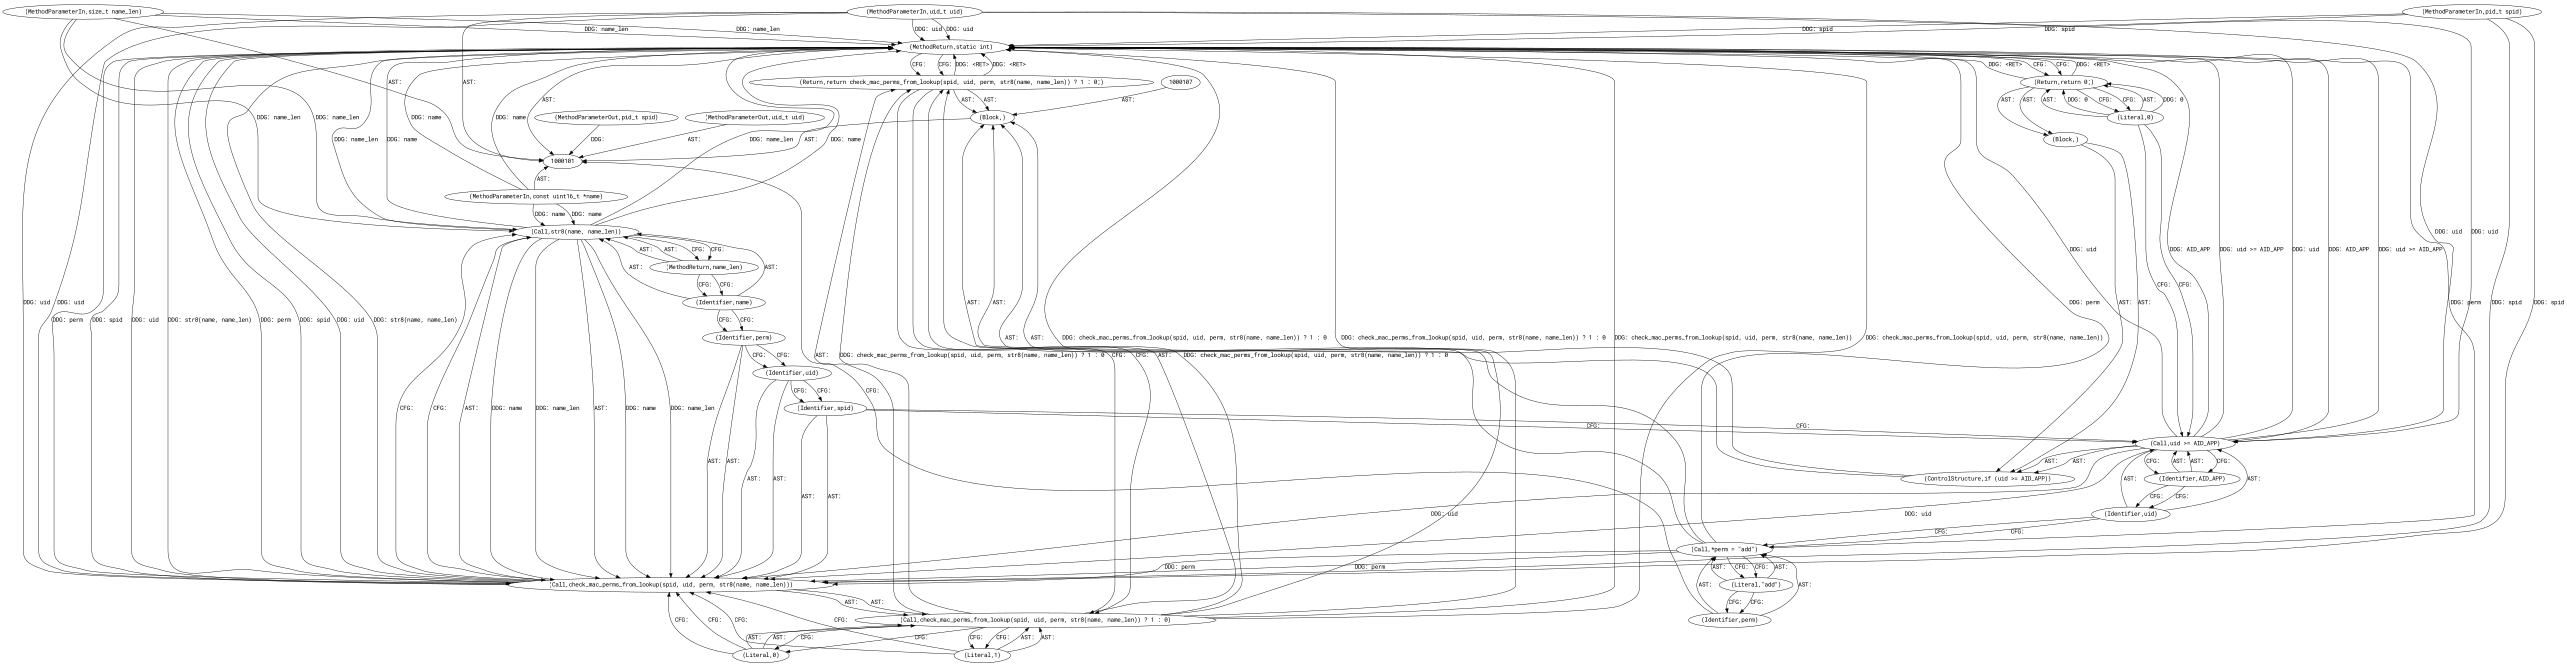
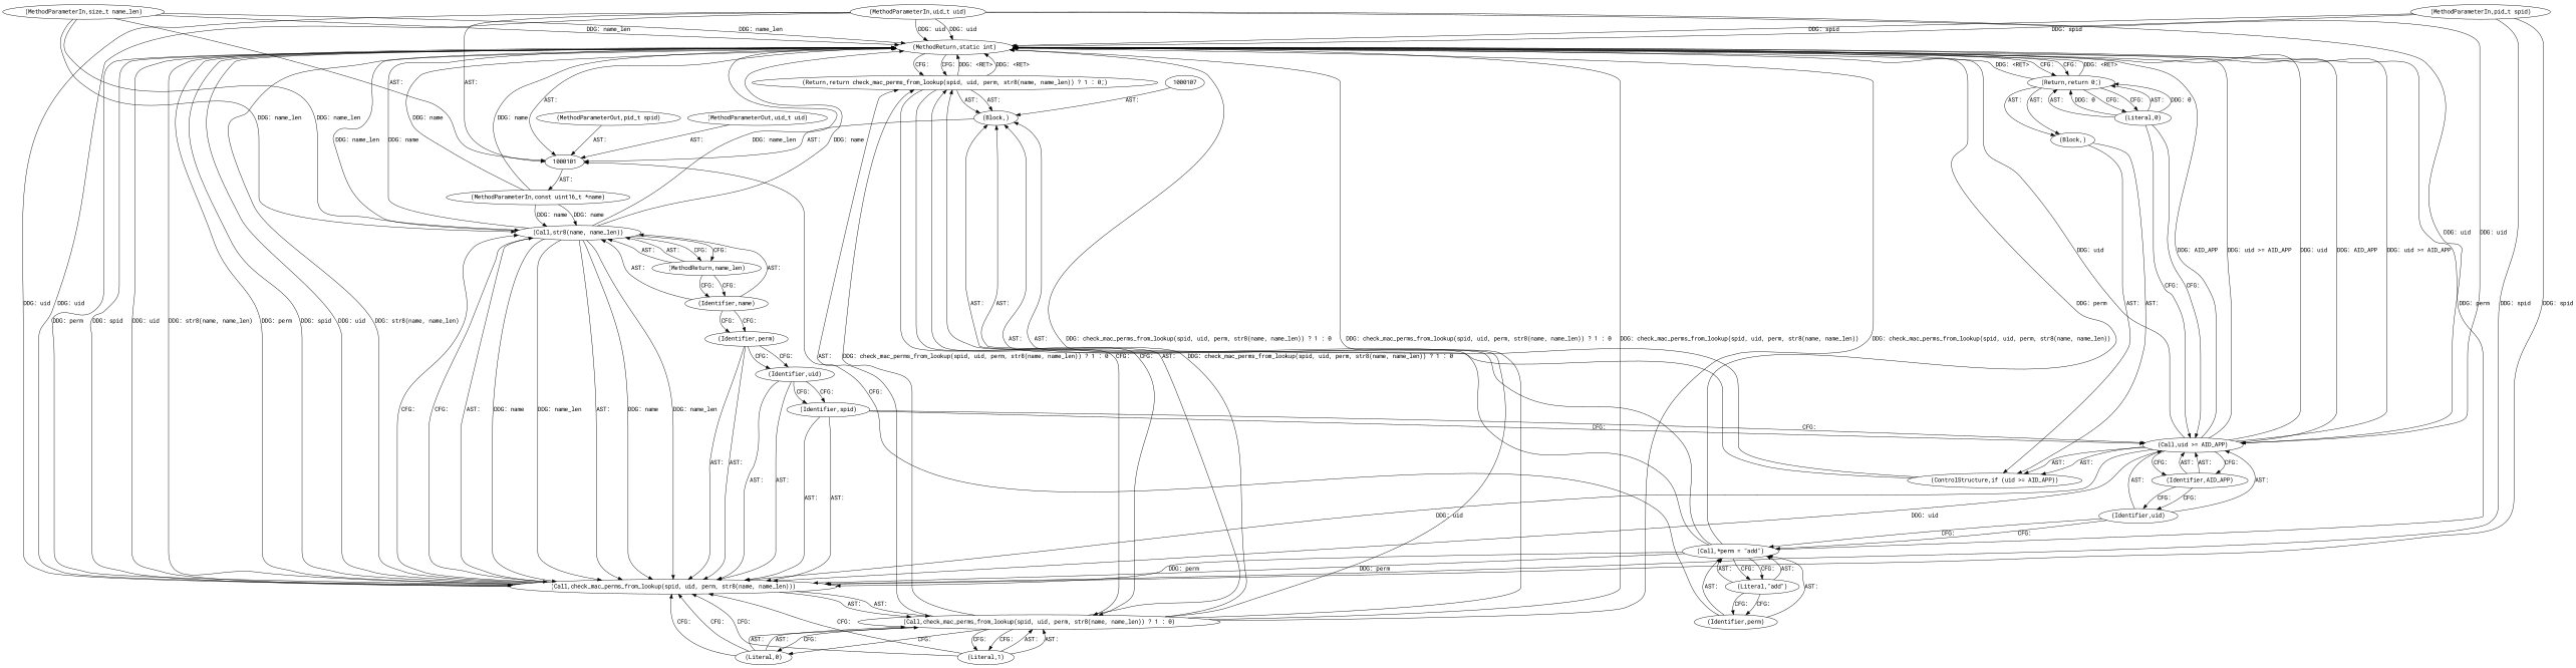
  digraph {
    fontname="Roboto Mono"
    node [fontname="Roboto Mono"]
    edge [fontname="Roboto Mono"]
    n1 [label="(MethodReturn,static int)"]
    n2 [label="(Return,return check_mac_perms_from_lookup(spid, uid, perm, str8(name, name_len)) ? 1 : 0;)"]
    n3 [label="(Return,return 0;)"]
    1000101
    n5 [label="(Call,check_mac_perms_from_lookup(spid, uid, perm, str8(name, name_len)) ? 1 : 0)"]
    n6 [label="(Block,)"]
    n7 [label="(Block,)"]
    n8 [label="(Literal,0)"]
    n9 [label="(MethodParameterIn,const uint16_t *name)"]
    n10 [label="(Call,str8(name, name_len))"]
    n11 [label="(Call,check_mac_perms_from_lookup(spid, uid, perm, str8(name, name_len)))"]
    n12 [label="(MethodReturn,name_len)"]
    n13 [label="(MethodParameterIn,size_t name_len)"]
    n14 [label="(MethodParameterIn,pid_t spid)"]
    n15 [label="(MethodParameterOut,pid_t spid)"]
    n16 [label="(MethodParameterIn,uid_t uid)"]
    n17 [label="(Call,uid >= AID_APP)"]
    n18 [label="(Identifier,AID_APP)"]
    n19 [label="(ControlStructure,if (uid >= AID_APP))"]
    n20 [label="(MethodParameterOut,uid_t uid)"]
    n21 [label="(Literal,1)"]
    n22 [label="(Literal,0)"]
    n23 [label="(Identifier,spid)"]
    n24 [label="(Identifier,uid)"]
    n25 [label="(Identifier,perm)"]
    n26 [label="(Identifier,name)"]
    n27 [label="(Call,*perm = \"add\")"]
    n28 [label="(Literal,\"add\")"]
    n29 [label="(Identifier,perm)"]
    n30 [label="(Identifier,uid)"]
    1000107
    n1 -> n2 [label="CFG: "]
    n1 -> n2 [label="CFG: "]
    n1 -> n3 [label="CFG: "]
    n1 -> n3 [label="CFG: "]
    n1 -> 1000101 [label="AST: "]
    n2 -> n1 [label="DDG: <RET>"]
    n2 -> n1 [label="DDG: <RET>"]
    n2 -> n5 [label="CFG: "]
    n2 -> n5 [label="CFG: "]
    n2 -> n6 [label="AST: "]
    n2 -> n6 [label="AST: "]
    n3 -> n1 [label="DDG: <RET>"]
    n3 -> n1 [label="DDG: <RET>"]
    n3 -> n7 [label="AST: "]
    n3 -> n7 [label="AST: "]
    n3 -> n8 [label="CFG: "]
    n3 -> n8 [label="CFG: "]
    n5 -> n1 [label="DDG: check_mac_perms_from_lookup(spid, uid, perm, str8(name, name_len)) ? 1 : 0"]
    n5 -> n1 [label="DDG: check_mac_perms_from_lookup(spid, uid, perm, str8(name, name_len))"]
    n5 -> n1 [label="DDG: check_mac_perms_from_lookup(spid, uid, perm, str8(name, name_len)) ? 1 : 0"]
    n5 -> n1 [label="DDG: check_mac_perms_from_lookup(spid, uid, perm, str8(name, name_len))"]
    n5 -> n2 [label="AST: "]
    n5 -> n2 [label="DDG: check_mac_perms_from_lookup(spid, uid, perm, str8(name, name_len)) ? 1 : 0"]
    n5 -> n2 [label="AST: "]
    n5 -> n2 [label="DDG: check_mac_perms_from_lookup(spid, uid, perm, str8(name, name_len)) ? 1 : 0"]
    n5 -> n21 [label="CFG: "]
    n5 -> n21 [label="CFG: "]
    n5 -> n22 [label="CFG: "]
    n5 -> n22 [label="CFG: "]
    n6 -> 1000101 [label="AST: "]
    n7 -> n19 [label="AST: "]
    n7 -> n19 [label="AST: "]
    n8 -> n3 [label="AST: "]
    n8 -> n3 [label="DDG: 0"]
    n8 -> n3 [label="AST: "]
    n8 -> n3 [label="DDG: 0"]
    n8 -> n17 [label="CFG: "]
    n8 -> n17 [label="CFG: "]
    n9 -> n1 [label="DDG: name"]
    n9 -> n1 [label="DDG: name"]
-   n9 -> 1000101 [label="AST: "]
+   1000101 -> n9 [label="AST: "]
    n9 -> n10 [label="DDG: name"]
    n9 -> n10 [label="DDG: name"]
    n10 -> n1 [label="DDG: name_len"]
    n10 -> n1 [label="DDG: name"]
    n10 -> n1 [label="DDG: name_len"]
    n10 -> n1 [label="DDG: name"]
    n10 -> n11 [label="AST: "]
    n10 -> n11 [label="DDG: name"]
    n10 -> n11 [label="DDG: name_len"]
    n10 -> n11 [label="AST: "]
    n10 -> n11 [label="DDG: name"]
    n10 -> n11 [label="DDG: name_len"]
    n10 -> n12 [label="CFG: "]
    n10 -> n12 [label="CFG: "]
    n11 -> n1 [label="DDG: perm"]
    n11 -> n1 [label="DDG: spid"]
    n11 -> n1 [label="DDG: uid"]
    n11 -> n1 [label="DDG: str8(name, name_len)"]
    n11 -> n1 [label="DDG: perm"]
    n11 -> n1 [label="DDG: spid"]
    n11 -> n1 [label="DDG: uid"]
    n11 -> n1 [label="DDG: str8(name, name_len)"]
    n11 -> n5 [label="AST: "]
    n11 -> n5 [label="AST: "]
    n11 -> n10 [label="CFG: "]
    n11 -> n10 [label="CFG: "]
    n12 -> n10 [label="AST: "]
    n12 -> n10 [label="AST: "]
    n12 -> n26 [label="CFG: "]
    n12 -> n26 [label="CFG: "]
    n13 -> n1 [label="DDG: name_len"]
    n13 -> n1 [label="DDG: name_len"]
    n13 -> 1000101 [label="AST: "]
    n13 -> n10 [label="DDG: name_len"]
    n13 -> n10 [label="DDG: name_len"]
    n14 -> n1 [label="DDG: spid"]
    n14 -> n1 [label="DDG: spid"]
    n14 -> n11 [label="DDG: spid"]
    n14 -> n11 [label="DDG: spid"]
-   n15 -> 1000101 [label="DDG: "]
+   n15 -> 1000101 [label="AST: "]
    n16 -> n1 [label="DDG: uid"]
    n16 -> n1 [label="DDG: uid"]
    n16 -> 1000101 [label="AST: "]
    n16 -> n11 [label="DDG: uid"]
    n16 -> n11 [label="DDG: uid"]
    n16 -> n17 [label="DDG: uid"]
    n16 -> n17 [label="DDG: uid"]
    n17 -> n1 [label="DDG: AID_APP"]
    n17 -> n1 [label="DDG: uid >= AID_APP"]
    n17 -> n1 [label="DDG: uid"]
    n17 -> n1 [label="DDG: AID_APP"]
    n17 -> n1 [label="DDG: uid >= AID_APP"]
    n17 -> n1 [label="DDG: uid"]
    n17 -> n11 [label="DDG: uid"]
    n17 -> n11 [label="DDG: uid"]
    n17 -> n18 [label="CFG: "]
    n17 -> n18 [label="CFG: "]
    n17 -> n19 [label="AST: "]
    n17 -> n19 [label="AST: "]
    n18 -> n17 [label="AST: "]
    n18 -> n17 [label="AST: "]
    n18 -> n30 [label="CFG: "]
    n18 -> n30 [label="CFG: "]
    n19 -> n6 [label="AST: "]
    n19 -> n6 [label="AST: "]
    n20 -> 1000101 [label="AST: "]
    n21 -> n5 [label="AST: "]
    n21 -> n5 [label="AST: "]
    n21 -> n11 [label="CFG: "]
    n21 -> n11 [label="CFG: "]
    n22 -> n5 [label="AST: "]
    n22 -> n5 [label="AST: "]
    n22 -> n11 [label="CFG: "]
    n22 -> n11 [label="CFG: "]
    n23 -> n11 [label="AST: "]
    n23 -> n11 [label="AST: "]
    n23 -> n17 [label="CFG: "]
    n23 -> n17 [label="CFG: "]
    n24 -> n11 [label="AST: "]
    n24 -> n11 [label="AST: "]
    n24 -> n23 [label="CFG: "]
    n24 -> n23 [label="CFG: "]
    n25 -> n11 [label="AST: "]
    n25 -> n11 [label="AST: "]
    n25 -> n24 [label="CFG: "]
    n25 -> n24 [label="CFG: "]
    n26 -> n10 [label="AST: "]
    n26 -> n10 [label="AST: "]
    n26 -> n25 [label="CFG: "]
    n26 -> n25 [label="CFG: "]
    n27 -> n1 [label="DDG: perm"]
    n27 -> n1 [label="DDG: perm"]
    n27 -> n6 [label="AST: "]
    n27 -> n6 [label="AST: "]
    n27 -> n11 [label="DDG: perm"]
    n27 -> n11 [label="DDG: perm"]
    n27 -> n28 [label="CFG: "]
    n27 -> n28 [label="CFG: "]
    n28 -> n27 [label="AST: "]
    n28 -> n27 [label="AST: "]
    n28 -> n29 [label="CFG: "]
    n28 -> n29 [label="CFG: "]
    n29 -> 1000101 [label="CFG: "]
    n29 -> n27 [label="AST: "]
    n29 -> n27 [label="AST: "]
    n30 -> n17 [label="AST: "]
    n30 -> n17 [label="AST: "]
    n30 -> n27 [label="CFG: "]
    n30 -> n27 [label="CFG: "]
    1000107 -> n6 [label="AST: "]
  }
